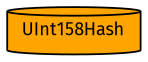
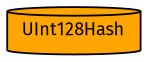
  digraph {
    rankdir=LR
    fontname="Fira Sans"
-   n1 [color=black fillcolor=orange fontname="Fira Sans" fontsize=10 height=0.2 label=UInt158Hash shape=cylinder style=filled width=0.4]
+   n1 [color=black fillcolor=orange fontname="Fira Sans" fontsize=10 height=0.2 label=UInt128Hash shape=cylinder style=filled width=0.4]
  }
